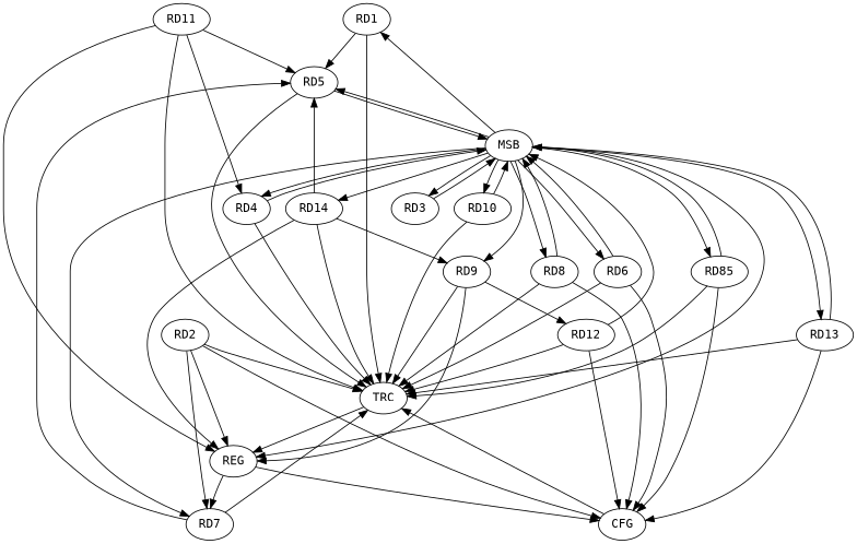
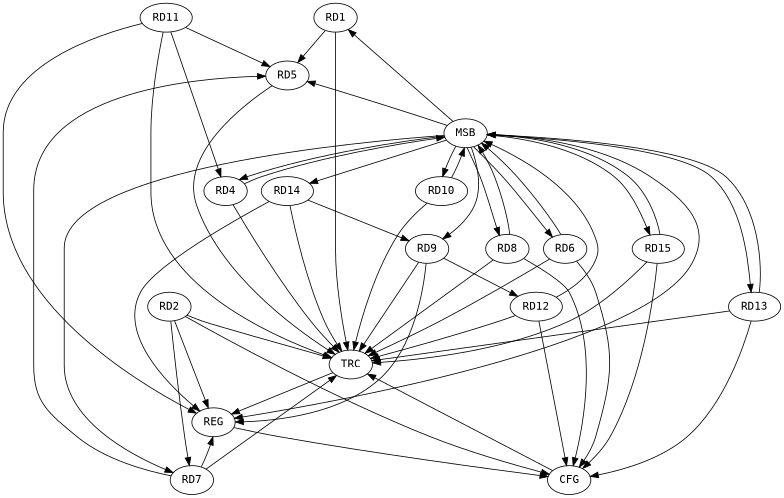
  strict digraph {
    fontname="DejaVu Sans Mono"
    node [fontname="DejaVu Sans Mono"]
    edge [fontname="DejaVu Sans Mono"]
    n1 [label=RD1]
    n2 [label=RD5]
    n3 [label=TRC]
    n4 [label=MSB]
    n5 [label=RD7]
    n6 [label=REG]
-   n7 [label=RD3]
    n8 [label=RD4]
    n9 [label=RD6]
    n10 [label=RD8]
    n11 [label=RD9]
    n12 [label=RD10]
    n13 [label=RD13]
    n14 [label=RD14]
-   n15 [label=RD85]
+   n15 [label=RD15]
    n16 [label=RD2]
    n17 [label=CFG]
    n18 [label=RD12]
    n19 [label=RD11]
    n1 -> n2
    n1 -> n3
    n2 -> n3
-   n2 -> n4
    n3 -> n6
    n4 -> n1
    n4 -> n2
    n4 -> n5
    n4 -> n6
-   n4 -> n7
    n4 -> n8
    n4 -> n9
    n4 -> n10
    n4 -> n11
    n4 -> n12
    n4 -> n13
    n4 -> n14
    n4 -> n15
    n5 -> n2
    n5 -> n3
-   n6 -> n5
+   n5 -> n6
    n6 -> n17
-   n7 -> n4
    n8 -> n3
    n8 -> n4
    n9 -> n3
    n9 -> n4
    n9 -> n17
    n10 -> n3
    n10 -> n4
    n10 -> n17
    n11 -> n3
    n11 -> n6
    n11 -> n18
    n12 -> n3
    n12 -> n4
    n13 -> n3
    n13 -> n4
    n13 -> n17
-   n14 -> n2
    n14 -> n3
    n14 -> n6
    n14 -> n11
    n15 -> n3
    n15 -> n4
    n15 -> n17
    n16 -> n3
    n16 -> n5
    n16 -> n6
    n16 -> n17
    n17 -> n3
    n18 -> n3
    n18 -> n4
    n18 -> n17
    n19 -> n2
    n19 -> n3
    n19 -> n6
    n19 -> n8
  }
